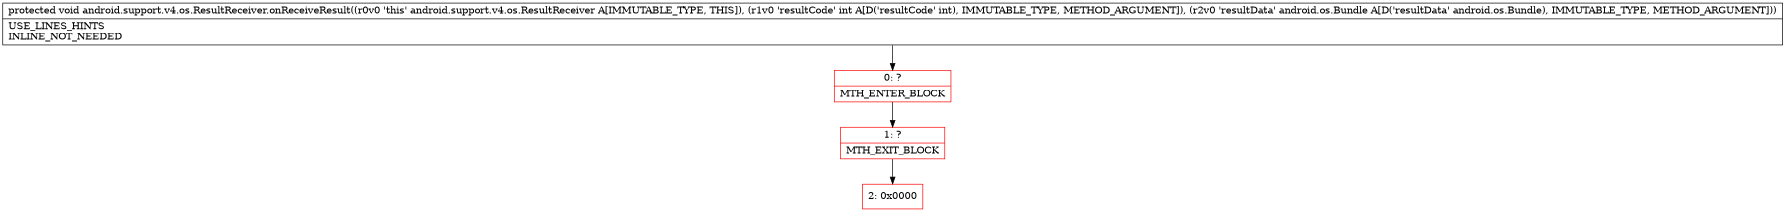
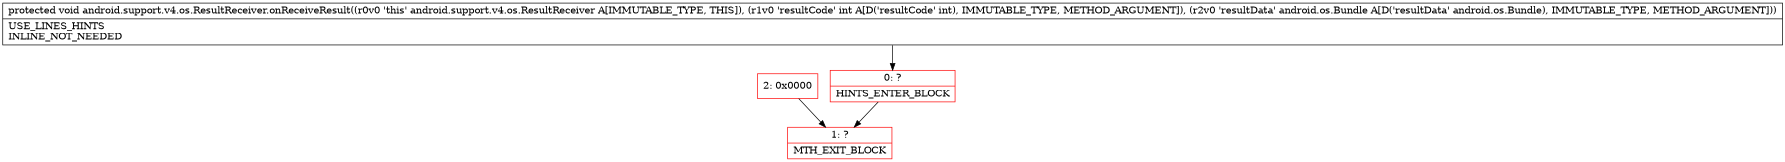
  digraph {
    node [color=red shape=record]
-   n1 [label="{0\:\ ?|MTH_ENTER_BLOCK\l}"]
+   n1 [label="{0\:\ ?|HINTS_ENTER_BLOCK\l}"]
    n2 [label="{1\:\ ?|MTH_EXIT_BLOCK\l}"]
    n3 [label="{2\:\ 0x0000}"]
    n4 [label="{protected void android.support.v4.os.ResultReceiver.onReceiveResult((r0v0 'this' android.support.v4.os.ResultReceiver A[IMMUTABLE_TYPE, THIS]), (r1v0 'resultCode' int A[D('resultCode' int), IMMUTABLE_TYPE, METHOD_ARGUMENT]), (r2v0 'resultData' android.os.Bundle A[D('resultData' android.os.Bundle), IMMUTABLE_TYPE, METHOD_ARGUMENT]))  | USE_LINES_HINTS\lINLINE_NOT_NEEDED\l}" color=""]
    subgraph cluster_1 {
      label="R(0)"
    }
    n1 -> n2
-   n2 -> n3
+   n3 -> n2
    n4 -> n1
  }
